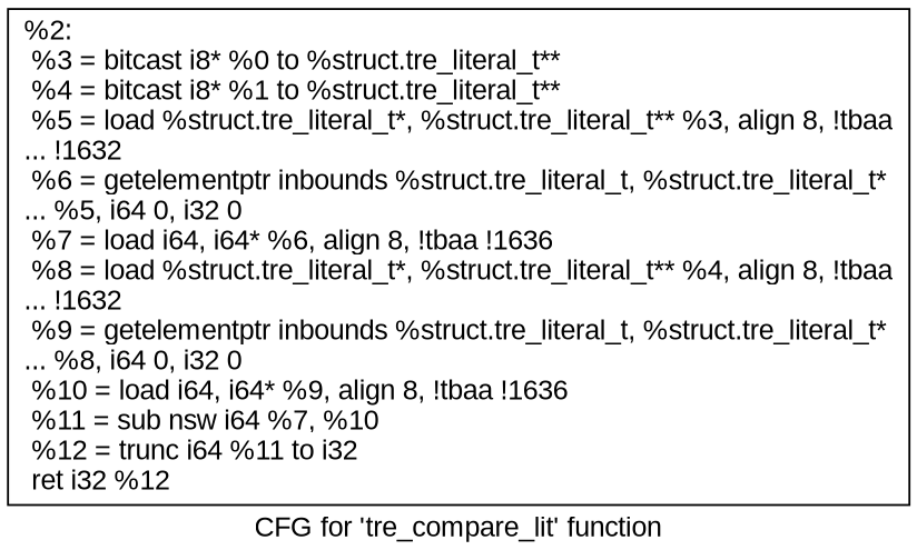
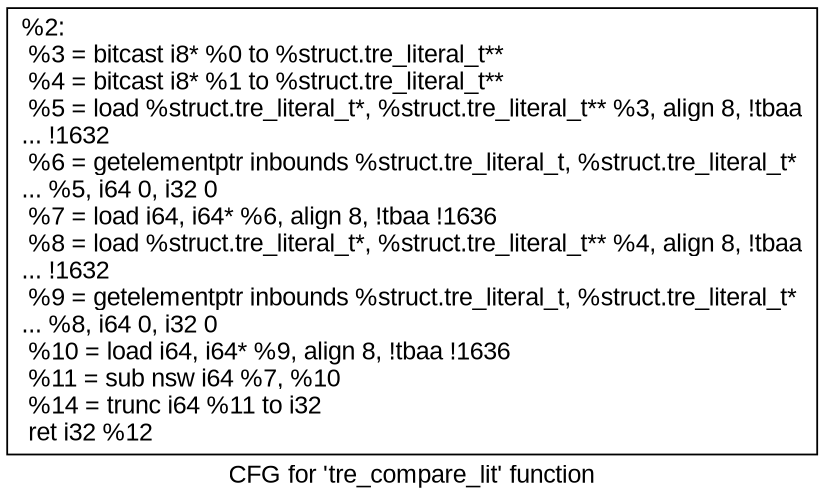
  digraph {
    label="CFG for 'tre_compare_lit' function"
    fontname="Liberation Sans"
-   n1 [label="{%2:\l  %3 = bitcast i8* %0 to %struct.tre_literal_t**\l  %4 = bitcast i8* %1 to %struct.tre_literal_t**\l  %5 = load %struct.tre_literal_t*, %struct.tre_literal_t** %3, align 8, !tbaa\l... !1632\l  %6 = getelementptr inbounds %struct.tre_literal_t, %struct.tre_literal_t*\l... %5, i64 0, i32 0\l  %7 = load i64, i64* %6, align 8, !tbaa !1636\l  %8 = load %struct.tre_literal_t*, %struct.tre_literal_t** %4, align 8, !tbaa\l... !1632\l  %9 = getelementptr inbounds %struct.tre_literal_t, %struct.tre_literal_t*\l... %8, i64 0, i32 0\l  %10 = load i64, i64* %9, align 8, !tbaa !1636\l  %11 = sub nsw i64 %7, %10\l  %12 = trunc i64 %11 to i32\l  ret i32 %12\l}" shape=record fontname="Liberation Sans"]
+   n1 [label="{%2:\l  %3 = bitcast i8* %0 to %struct.tre_literal_t**\l  %4 = bitcast i8* %1 to %struct.tre_literal_t**\l  %5 = load %struct.tre_literal_t*, %struct.tre_literal_t** %3, align 8, !tbaa\l... !1632\l  %6 = getelementptr inbounds %struct.tre_literal_t, %struct.tre_literal_t*\l... %5, i64 0, i32 0\l  %7 = load i64, i64* %6, align 8, !tbaa !1636\l  %8 = load %struct.tre_literal_t*, %struct.tre_literal_t** %4, align 8, !tbaa\l... !1632\l  %9 = getelementptr inbounds %struct.tre_literal_t, %struct.tre_literal_t*\l... %8, i64 0, i32 0\l  %10 = load i64, i64* %9, align 8, !tbaa !1636\l  %11 = sub nsw i64 %7, %10\l  %14 = trunc i64 %11 to i32\l  ret i32 %12\l}" shape=record fontname="Liberation Sans"]
  }
